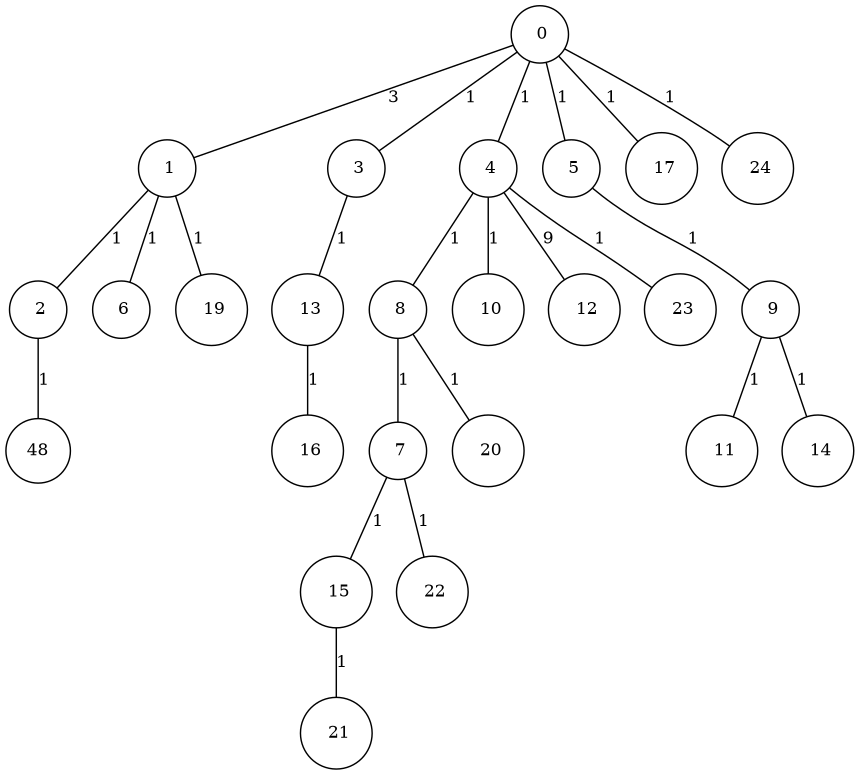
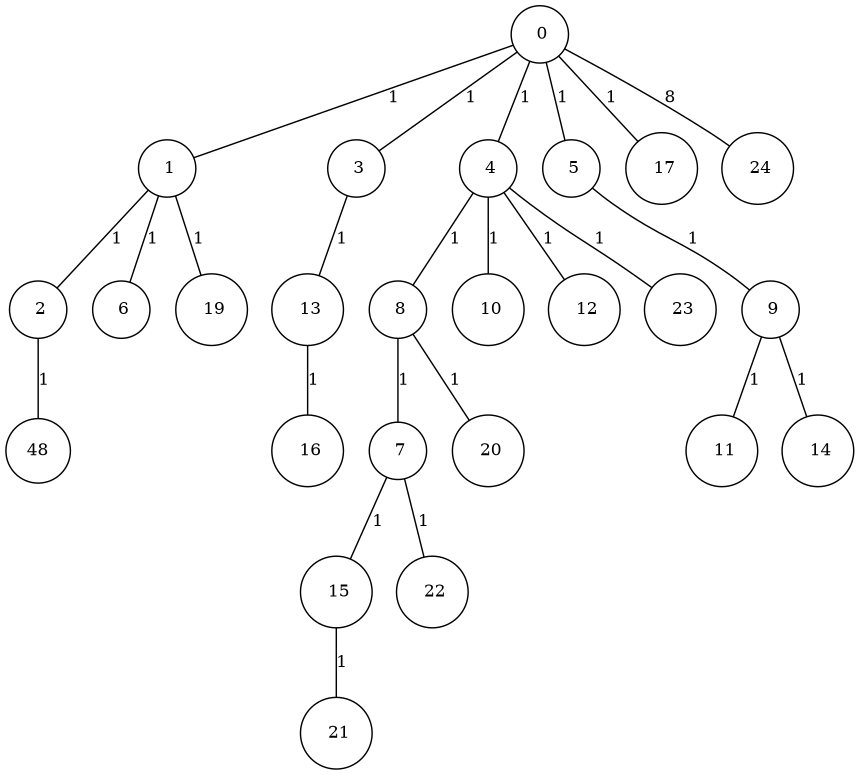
  graph {
    fixedsize="true;"
    node [color=black fontsize=12 hight=.12 shape=circle]
    edge [fontsize=12]
    n1 [label=" 0" width=.12]
    n2 [label=" 1" width=.12]
    n3 [label=" 3" width=.12]
    n4 [label=" 4" width=.12]
    n5 [label=" 5" width=.12]
    n6 [label=" 17" width=.12]
    n7 [label=" 24" width=.12]
    n8 [label=" 2" width=.12]
    n9 [label=" 6" width=.12]
    n10 [label=" 19" width=.12]
    n11 [label=" 13" width=.12]
    n12 [label=" 8" width=.12]
    n13 [label=" 10" width=.12]
    n14 [label=" 12" width=.12]
    n15 [label=" 23" width=.12]
    n16 [label=" 9" width=.12]
    n17 [label=48 width=.12]
    n18 [label=" 7" width=.12]
    n19 [label=" 15" width=.12]
    n20 [label=" 22" width=.12]
    n21 [label=" 16" width=.12]
    n22 [label=" 20" width=.12]
    n23 [label=" 11" width=.12]
    n24 [label=" 14" width=.12]
    n25 [label=" 21" width=.12]
-   n1 -- n2 [label=3]
+   n1 -- n2 [label=1]
    n1 -- n3 [label=1]
    n1 -- n4 [label=1]
    n1 -- n5 [label=1]
    n1 -- n6 [label=1]
-   n1 -- n7 [label=1]
+   n1 -- n7 [label=8]
    n2 -- n8 [label=1]
    n2 -- n9 [label=1]
    n2 -- n10 [label=1]
    n3 -- n11 [label=1]
    n4 -- n12 [label=1]
    n4 -- n13 [label=1]
-   n4 -- n14 [label=9]
+   n4 -- n14 [label=1]
    n4 -- n15 [label=1]
    n5 -- n16 [label=1]
    n8 -- n17 [label=1]
    n11 -- n21 [label=1]
    n12 -- n18 [label=1]
    n12 -- n22 [label=1]
    n16 -- n23 [label=1]
    n16 -- n24 [label=1]
    n18 -- n19 [label=1]
    n18 -- n20 [label=1]
    n19 -- n25 [label=1]
  }
